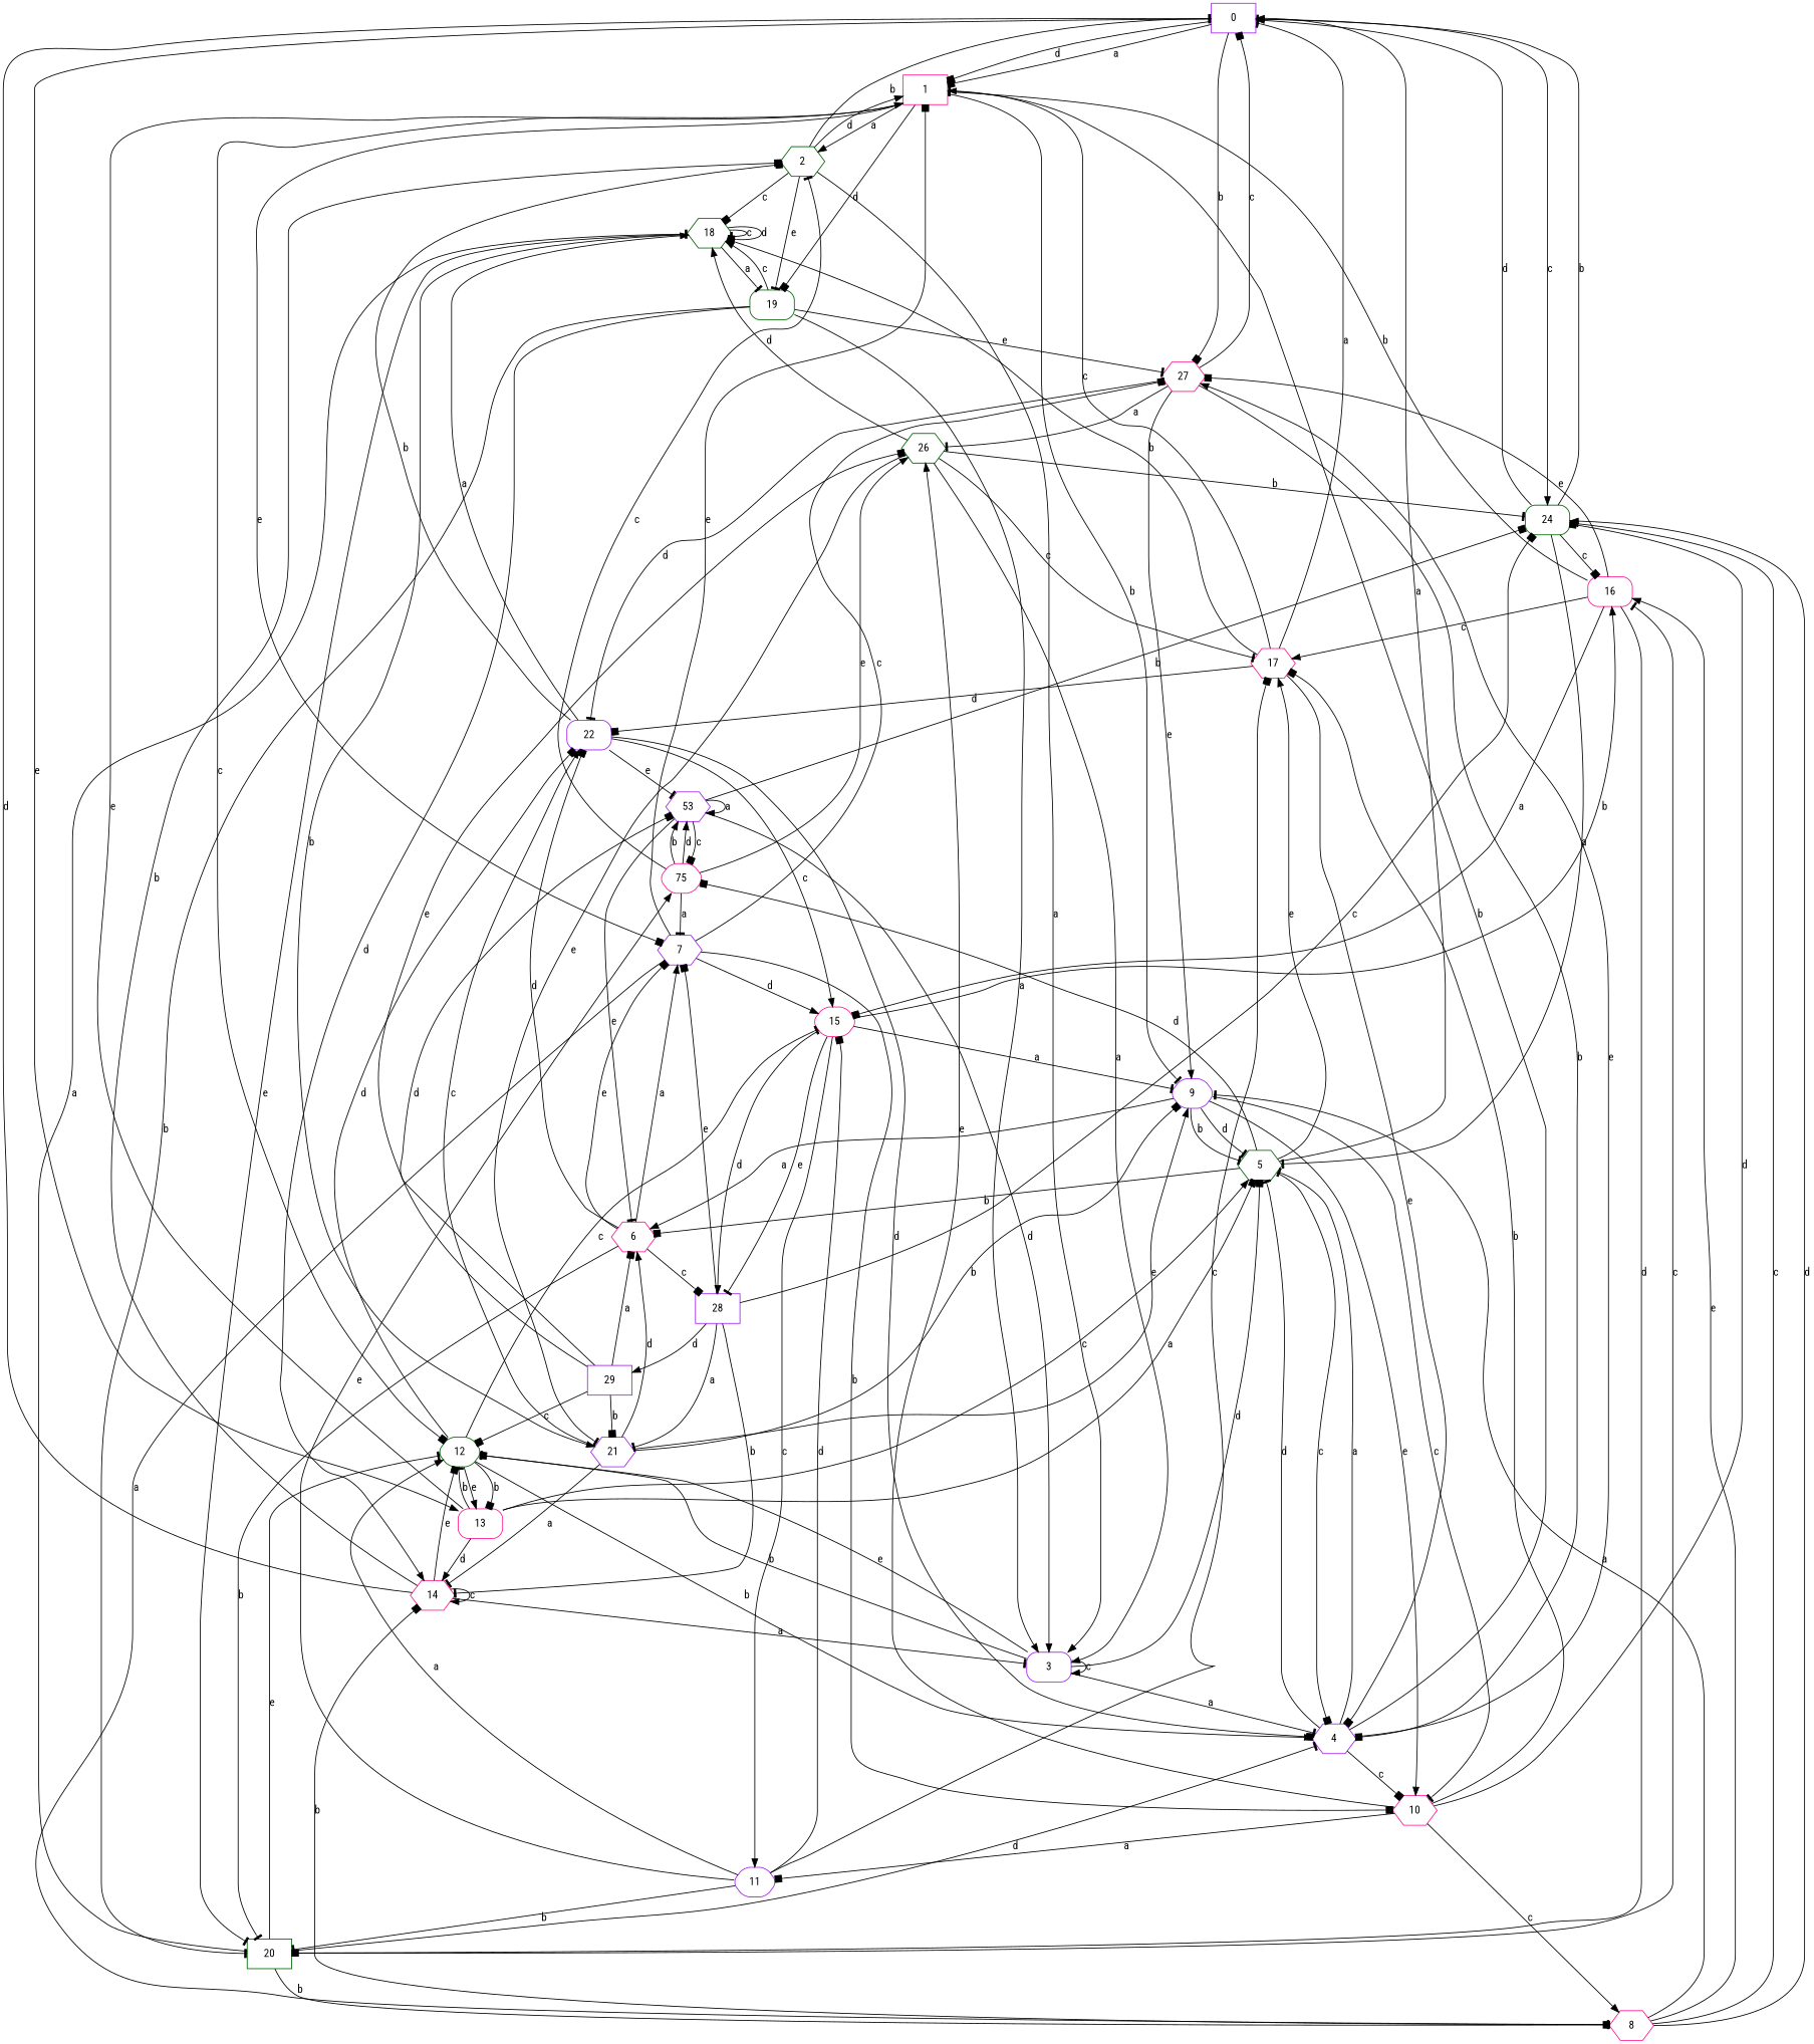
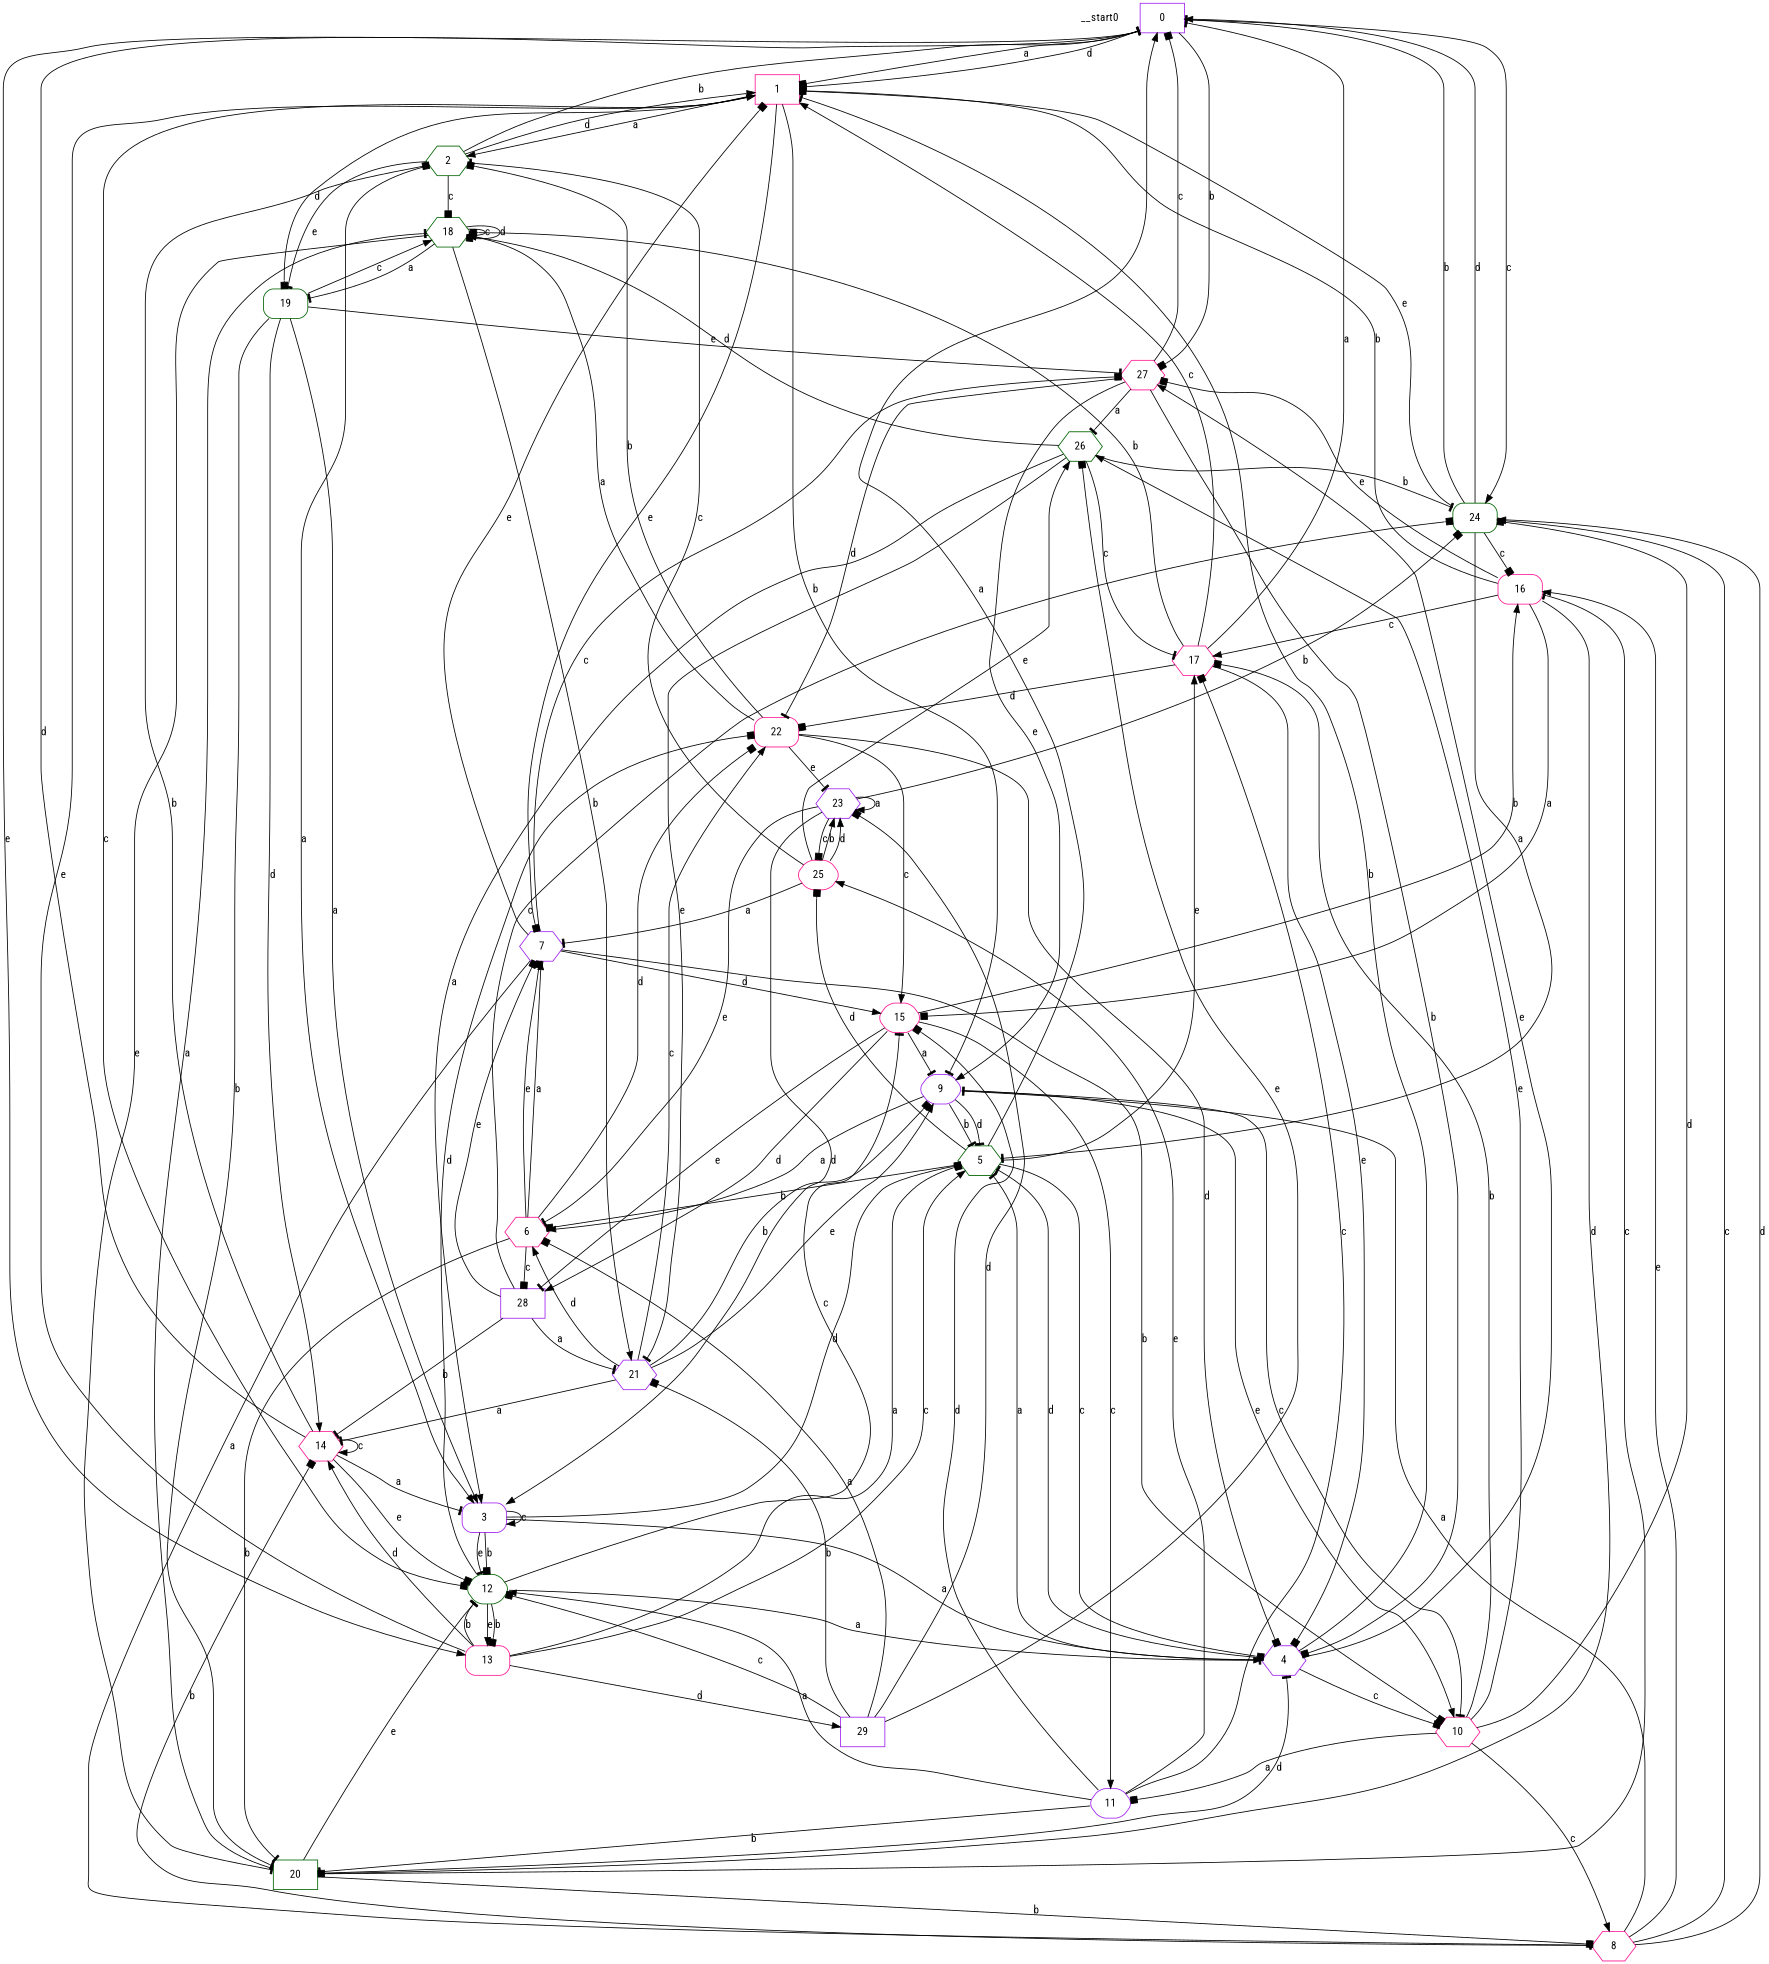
  digraph {
    fontname="Roboto Condensed"
    rankdir=TB
    node [color=purple fontname="Roboto Condensed" shape=hexagon fillcolor=white style=filled]
    edge [arrowhead=box fontname="Roboto Condensed"]
+   __start0 [color=darkgreen shape=none fillcolor="" style=""]
    n2 [label=0 shape=box]
    n3 [color=deeppink label=1 shape=box]
    n4 [color=deeppink label=13 shape=box style="rounded,filled"]
    n5 [color=darkgreen label=24 shape=box style="rounded,filled"]
    n6 [color=deeppink label=27]
    n7 [color=darkgreen label=2]
    n8 [label=7]
    n9 [label=9 style="rounded,filled"]
    n10 [color=darkgreen label=12 style="rounded,filled"]
    n11 [color=darkgreen label=19 shape=box style="rounded,filled"]
    n12 [color=darkgreen label=5]
    n13 [color=deeppink label=14]
    n14 [color=deeppink label=16 shape=box style="rounded,filled"]
    n15 [label=4]
-   n16 [label=22 shape=box style="rounded,filled"]
+   n16 [color=deeppink label=22 shape=box style="rounded,filled"]
    n17 [color=darkgreen label=26]
    n18 [label=3 shape=box style="rounded,filled"]
    n19 [color=darkgreen label=18]
    n20 [color=deeppink label=10]
    n21 [color=deeppink label=8]
    n22 [color=deeppink label=15 style="rounded,filled"]
    n23 [color=deeppink label=6]
    n24 [color=darkgreen label=20 shape=box]
    n25 [label=21]
    n26 [color=deeppink label=17]
-   n27 [color=deeppink label=75 style="rounded,filled"]
+   n27 [color=deeppink label=25 style="rounded,filled"]
    n28 [label=11 style="rounded,filled"]
    n29 [label=28 shape=box]
-   n30 [label=53]
+   n30 [label=23]
    n31 [label=29 shape=box]
    n2 -> n3 [label=a]
    n2 -> n3 [label=d]
    n2 -> n4 [arrowhead=normal label=e]
    n2 -> n5 [arrowhead=normal label=c]
    n2 -> n6 [label=b]
    n3 -> n7 [arrowhead=normal label=a]
    n3 -> n8 [label=e]
    n3 -> n9 [arrowhead=tee label=b]
    n3 -> n10 [label=c]
    n3 -> n11 [label=d]
    n4 -> n3 [arrowhead=normal label=e]
    n4 -> n10 [arrowhead=tee label=b]
    n4 -> n12 [label=a]
    n4 -> n12 [arrowhead=normal label=c]
    n4 -> n13 [arrowhead=normal label=d]
    n5 -> n2 [arrowhead=tee label=b]
    n5 -> n2 [arrowhead=normal label=d]
+   n5 -> n3 [label=e]
    n5 -> n12 [arrowhead=tee label=a]
    n5 -> n14 [label=c]
    n6 -> n2 [label=c]
    n6 -> n9 [arrowhead=normal label=e]
    n6 -> n15 [label=b]
    n6 -> n16 [arrowhead=tee label=d]
    n6 -> n17 [arrowhead=tee label=a]
    n7 -> n2 [arrowhead=tee label=b]
    n7 -> n3 [arrowhead=normal label=d]
    n7 -> n11 [arrowhead=tee label=e]
    n7 -> n18 [arrowhead=normal label=a]
    n7 -> n19 [label=c]
    n8 -> n3 [label=e]
    n8 -> n6 [label=c]
    n8 -> n20 [label=b]
    n8 -> n21 [arrowhead=tee label=a]
    n8 -> n22 [arrowhead=normal label=d]
    n9 -> n12 [arrowhead=tee label=b]
    n9 -> n12 [arrowhead=tee label=d]
    n9 -> n20 [arrowhead=tee label=c]
    n9 -> n20 [arrowhead=normal label=e]
    n9 -> n23 [arrowhead=normal label=a]
    n10 -> n4 [label=b]
    n10 -> n4 [arrowhead=normal label=e]
-   n10 -> n15 [arrowhead=normal label=b]
+   n10 -> n15 [arrowhead=normal label=a]
    n10 -> n16 [label=d]
    n10 -> n22 [arrowhead=tee label=c]
    n11 -> n6 [arrowhead=tee label=e]
    n11 -> n13 [arrowhead=normal label=d]
    n11 -> n18 [arrowhead=normal label=a]
    n11 -> n19 [arrowhead=normal label=c]
    n11 -> n24 [arrowhead=tee label=b]
    n12 -> n2 [arrowhead=normal label=a]
    n12 -> n15 [label=c]
    n12 -> n23 [label=b]
    n12 -> n26 [arrowhead=normal label=e]
    n12 -> n27 [label=d]
    n13 -> n2 [arrowhead=tee label=d]
    n13 -> n7 [label=b]
    n13 -> n10 [label=e]
    n13 -> n13 [arrowhead=normal label=c]
    n13 -> n18 [arrowhead=tee label=a]
    n14 -> n3 [arrowhead=tee label=b]
    n14 -> n6 [label=e]
    n14 -> n22 [label=a]
    n14 -> n24 [label=d]
    n14 -> n26 [arrowhead=normal label=c]
    n15 -> n3 [arrowhead=tee label=b]
    n15 -> n6 [arrowhead=normal label=e]
    n15 -> n12 [arrowhead=tee label=a]
    n15 -> n12 [arrowhead=tee label=d]
    n15 -> n20 [label=c]
    n16 -> n7 [label=b]
    n16 -> n15 [label=d]
    n16 -> n19 [arrowhead=normal label=a]
    n16 -> n22 [arrowhead=normal label=c]
    n16 -> n30 [arrowhead=tee label=e]
    n17 -> n5 [arrowhead=tee label=b]
    n17 -> n18 [arrowhead=normal label=a]
    n17 -> n19 [arrowhead=normal label=d]
    n17 -> n25 [arrowhead=tee label=e]
    n17 -> n26 [arrowhead=tee label=c]
    n18 -> n10 [label=b]
    n18 -> n10 [arrowhead=tee label=e]
    n18 -> n12 [label=d]
    n18 -> n15 [arrowhead=tee label=a]
    n18 -> n18 [arrowhead=normal label=c]
    n19 -> n11 [arrowhead=tee label=a]
    n19 -> n19 [arrowhead=tee label=c]
    n19 -> n19 [label=d]
    n19 -> n24 [arrowhead=tee label=e]
    n19 -> n25 [arrowhead=normal label=b]
    n20 -> n5 [label=d]
    n20 -> n17 [arrowhead=normal label=e]
    n20 -> n21 [arrowhead=normal label=c]
    n20 -> n26 [label=b]
    n20 -> n28 [label=a]
    n21 -> n5 [arrowhead=normal label=c]
    n21 -> n5 [arrowhead=normal label=d]
    n21 -> n9 [arrowhead=tee label=a]
    n21 -> n13 [label=b]
    n21 -> n14 [arrowhead=normal label=e]
    n22 -> n9 [arrowhead=tee label=a]
    n22 -> n14 [arrowhead=normal label=b]
    n22 -> n28 [arrowhead=normal label=c]
    n22 -> n29 [arrowhead=normal label=d]
    n22 -> n29 [arrowhead=tee label=e]
    n23 -> n8 [arrowhead=normal label=a]
    n23 -> n8 [label=e]
    n23 -> n16 [label=d]
    n23 -> n24 [arrowhead=tee label=b]
    n23 -> n29 [label=c]
    n24 -> n10 [arrowhead=tee label=e]
    n24 -> n14 [arrowhead=tee label=c]
    n24 -> n15 [arrowhead=tee label=d]
    n24 -> n19 [arrowhead=tee label=a]
    n24 -> n21 [label=b]
    n25 -> n9 [label=b]
    n25 -> n9 [arrowhead=normal label=e]
    n25 -> n13 [arrowhead=tee label=a]
    n25 -> n16 [arrowhead=normal label=c]
    n25 -> n23 [arrowhead=normal label=d]
    n26 -> n2 [arrowhead=tee label=a]
    n26 -> n3 [arrowhead=normal label=c]
    n26 -> n15 [label=e]
    n26 -> n16 [label=d]
    n26 -> n19 [label=b]
    n27 -> n7 [arrowhead=tee label=c]
    n27 -> n8 [arrowhead=tee label=a]
    n27 -> n17 [arrowhead=normal label=e]
    n27 -> n30 [arrowhead=normal label=b]
    n27 -> n30 [arrowhead=normal label=d]
    n28 -> n10 [arrowhead=normal label=a]
    n28 -> n22 [label=d]
    n28 -> n24 [arrowhead=tee label=b]
    n28 -> n26 [label=c]
    n28 -> n27 [arrowhead=normal label=e]
    n29 -> n5 [label=c]
    n29 -> n8 [label=e]
    n29 -> n13 [arrowhead=tee label=b]
    n29 -> n25 [arrowhead=tee label=a]
-   n29 -> n31 [arrowhead=normal label=d]
+   n4 -> n31 [arrowhead=normal label=d]
    n30 -> n5 [label=b]
    n30 -> n18 [arrowhead=normal label=d]
    n30 -> n23 [arrowhead=tee label=e]
    n30 -> n27 [label=c]
    n30 -> n30 [arrowhead=normal label=a]
    n31 -> n10 [label=c]
    n31 -> n17 [label=e]
    n31 -> n23 [label=a]
    n31 -> n25 [label=b]
    n31 -> n30 [label=d]
  }
